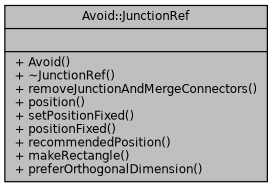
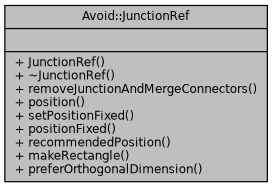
  digraph {
-   n1 [color=black fillcolor=grey75 fontcolor=black fontname=Helvetica fontsize=10 height=0.2 label="{Avoid::JunctionRef\n||+ Avoid()\l+ ~JunctionRef()\l+ removeJunctionAndMergeConnectors()\l+ position()\l+ setPositionFixed()\l+ positionFixed()\l+ recommendedPosition()\l+ makeRectangle()\l+ preferOrthogonalDimension()\l}" shape=record style=filled width=0.4]
+   n1 [color=black fillcolor=grey75 fontcolor=black fontname=Helvetica fontsize=10 height=0.2 label="{Avoid::JunctionRef\n||+ JunctionRef()\l+ ~JunctionRef()\l+ removeJunctionAndMergeConnectors()\l+ position()\l+ setPositionFixed()\l+ positionFixed()\l+ recommendedPosition()\l+ makeRectangle()\l+ preferOrthogonalDimension()\l}" shape=record style=filled width=0.4]
  }
